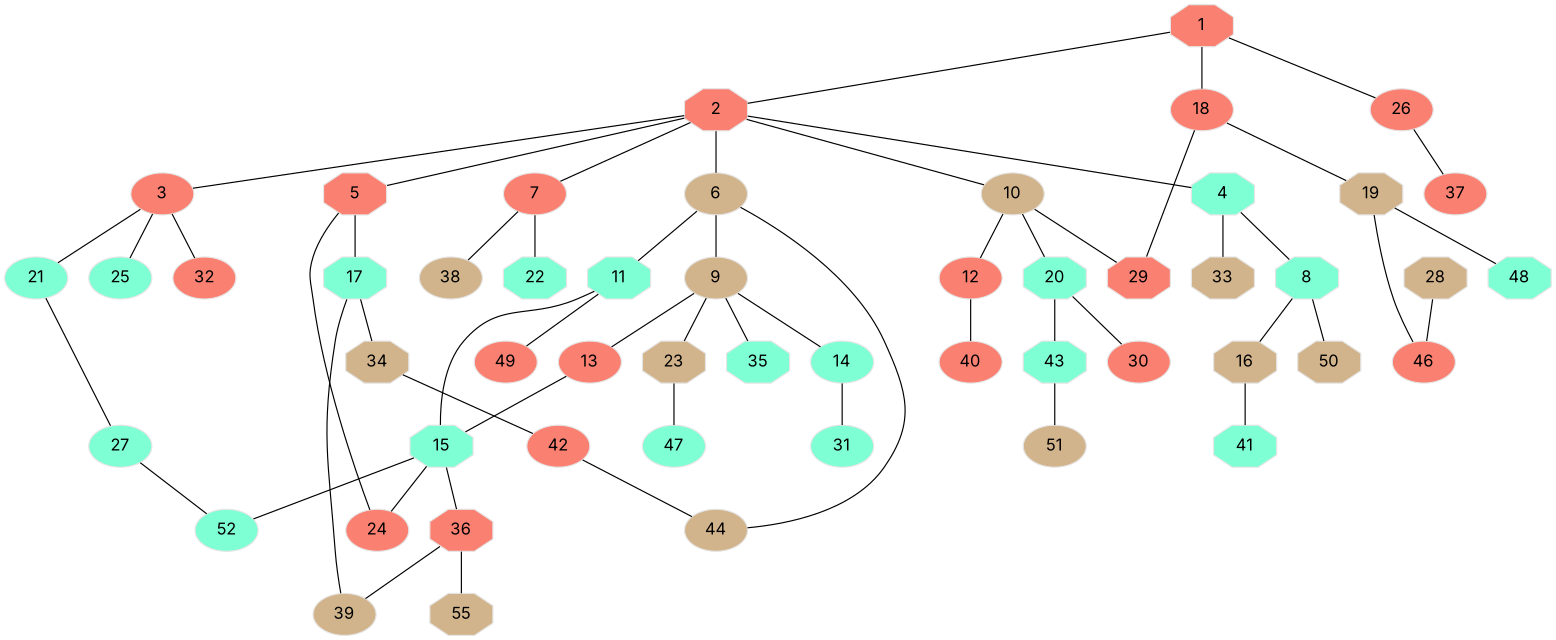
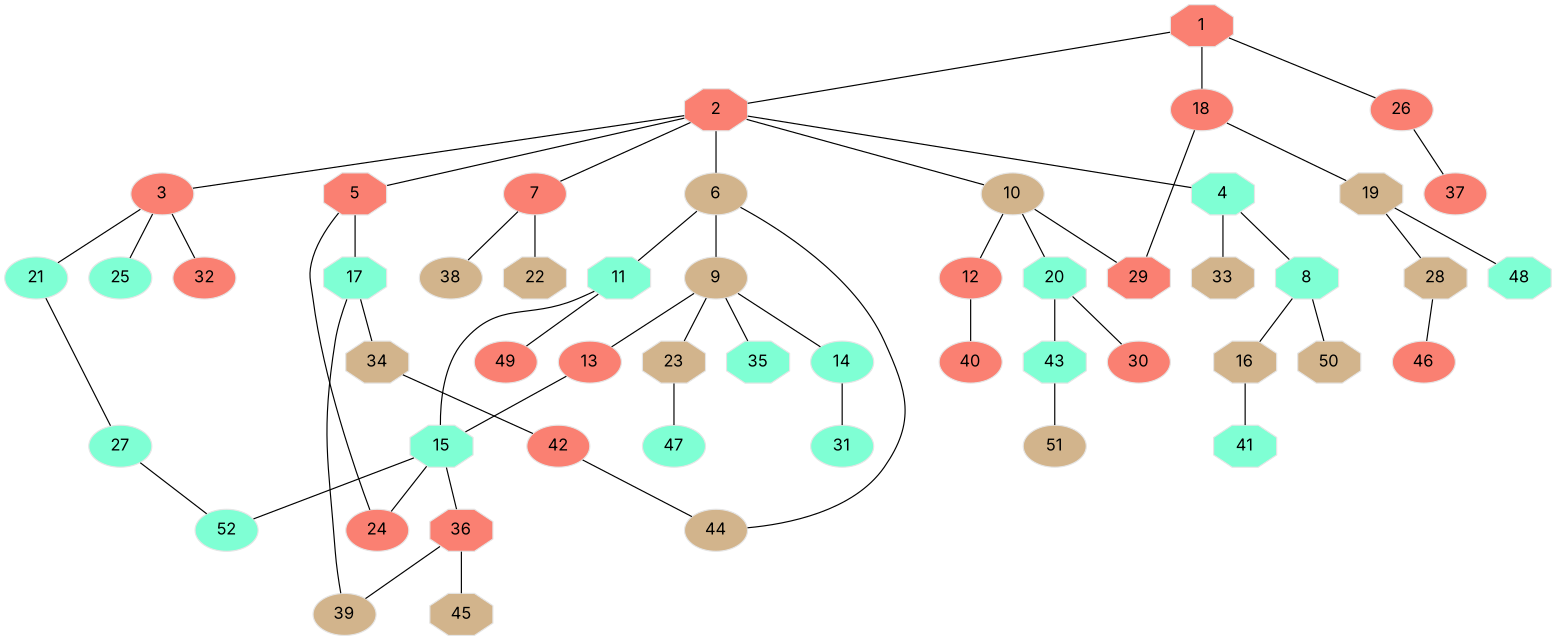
  graph {
    fontname=Inter
    node [color=gray90 fillcolor=salmon fontname=Inter shape=ellipse style=filled]
    edge [fontname=Inter]
    1 [shape=octagon]
    2 [shape=octagon]
    18
    26
    3
    4 [fillcolor=aquamarine shape=octagon]
    5 [shape=octagon]
    6 [fillcolor=tan]
    7
    10 [fillcolor=tan]
    29 [shape=octagon]
    19 [fillcolor=tan shape=octagon]
    37
    21 [fillcolor=aquamarine]
    25 [fillcolor=aquamarine]
    32
    8 [fillcolor=aquamarine shape=octagon]
    33 [fillcolor=tan shape=octagon]
    17 [fillcolor=aquamarine shape=octagon]
    24
    9 [fillcolor=tan]
    11 [fillcolor=aquamarine shape=octagon]
    44 [fillcolor=tan]
-   22 [fillcolor=aquamarine shape=octagon]
+   22 [fillcolor=tan shape=octagon]
    38 [fillcolor=tan]
    12
    20 [fillcolor=aquamarine shape=octagon]
    27 [fillcolor=aquamarine]
    16 [fillcolor=tan shape=octagon]
    50 [fillcolor=tan shape=octagon]
    34 [fillcolor=tan shape=octagon]
    39 [fillcolor=tan]
    13
    14 [fillcolor=aquamarine]
    23 [fillcolor=tan shape=octagon]
    35 [fillcolor=aquamarine shape=octagon]
    15 [fillcolor=aquamarine shape=octagon]
    49
    41 [fillcolor=aquamarine shape=octagon]
    31 [fillcolor=aquamarine]
    47 [fillcolor=aquamarine]
    40
    30
    43 [fillcolor=aquamarine shape=octagon]
    36 [shape=octagon]
    52 [fillcolor=aquamarine]
-   45 [fillcolor=tan shape=octagon label=55]
+   45 [fillcolor=tan shape=octagon]
    42
    28 [fillcolor=tan shape=octagon]
    48 [fillcolor=aquamarine shape=octagon]
    46
    51 [fillcolor=tan]
    1 -- 2
    1 -- 18
    1 -- 26
    2 -- 3
    2 -- 4
    2 -- 5
    2 -- 6
    2 -- 7
    2 -- 10
    18 -- 29
    18 -- 19
    26 -- 37
    3 -- 21
    3 -- 25
    3 -- 32
    4 -- 8
    4 -- 33
    5 -- 17
    5 -- 24
    6 -- 9
    6 -- 11
    6 -- 44
    7 -- 22
    7 -- 38
    10 -- 29
    10 -- 12
    10 -- 20
-   19 -- 46
+   19 -- 28
    19 -- 48
    21 -- 27
    8 -- 16
    8 -- 50
    17 -- 34
    17 -- 39
    9 -- 13
    9 -- 14
    9 -- 23
    9 -- 35
    11 -- 15
    11 -- 49
    12 -- 40
    20 -- 30
    20 -- 43
    27 -- 52
    16 -- 41
    34 -- 42
    13 -- 15
    14 -- 31
    23 -- 47
    15 -- 24
    15 -- 36
    15 -- 52
    43 -- 51
    36 -- 39
    36 -- 45
    42 -- 44
    28 -- 46
  }
